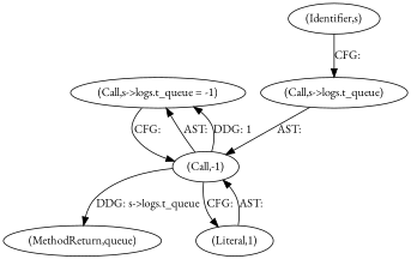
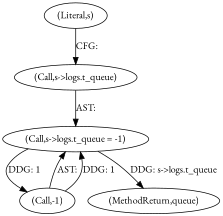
  digraph {
    fontname="EB Garamond"
    node [fontname="EB Garamond"]
    edge [fontname="EB Garamond"]
    n1 [label="(Call,s->logs.t_queue = -1)"]
    n2 [label="(Call,-1)"]
    n3 [label="(MethodReturn,queue)"]
-   n4 [label="(Literal,1)"]
-   n5 [label="(Identifier,s)"]
+   n5 [label="(Literal,s)"]
    n6 [label="(Call,s->logs.t_queue)"]
-   n1 -> n2 [label="CFG: "]
-   n2 -> n3 [label="DDG: s->logs.t_queue"]
+   n1 -> n2 [label="DDG: 1"]
+   n1 -> n3 [label="DDG: s->logs.t_queue"]
    n2 -> n1 [label="AST: "]
    n2 -> n1 [label="DDG: 1"]
-   n2 -> n4 [label="CFG: "]
-   n4 -> n2 [label="AST: "]
    n5 -> n6 [label="CFG: "]
-   n6 -> n2 [label="AST: "]
+   n6 -> n1 [label="AST: "]
  }
